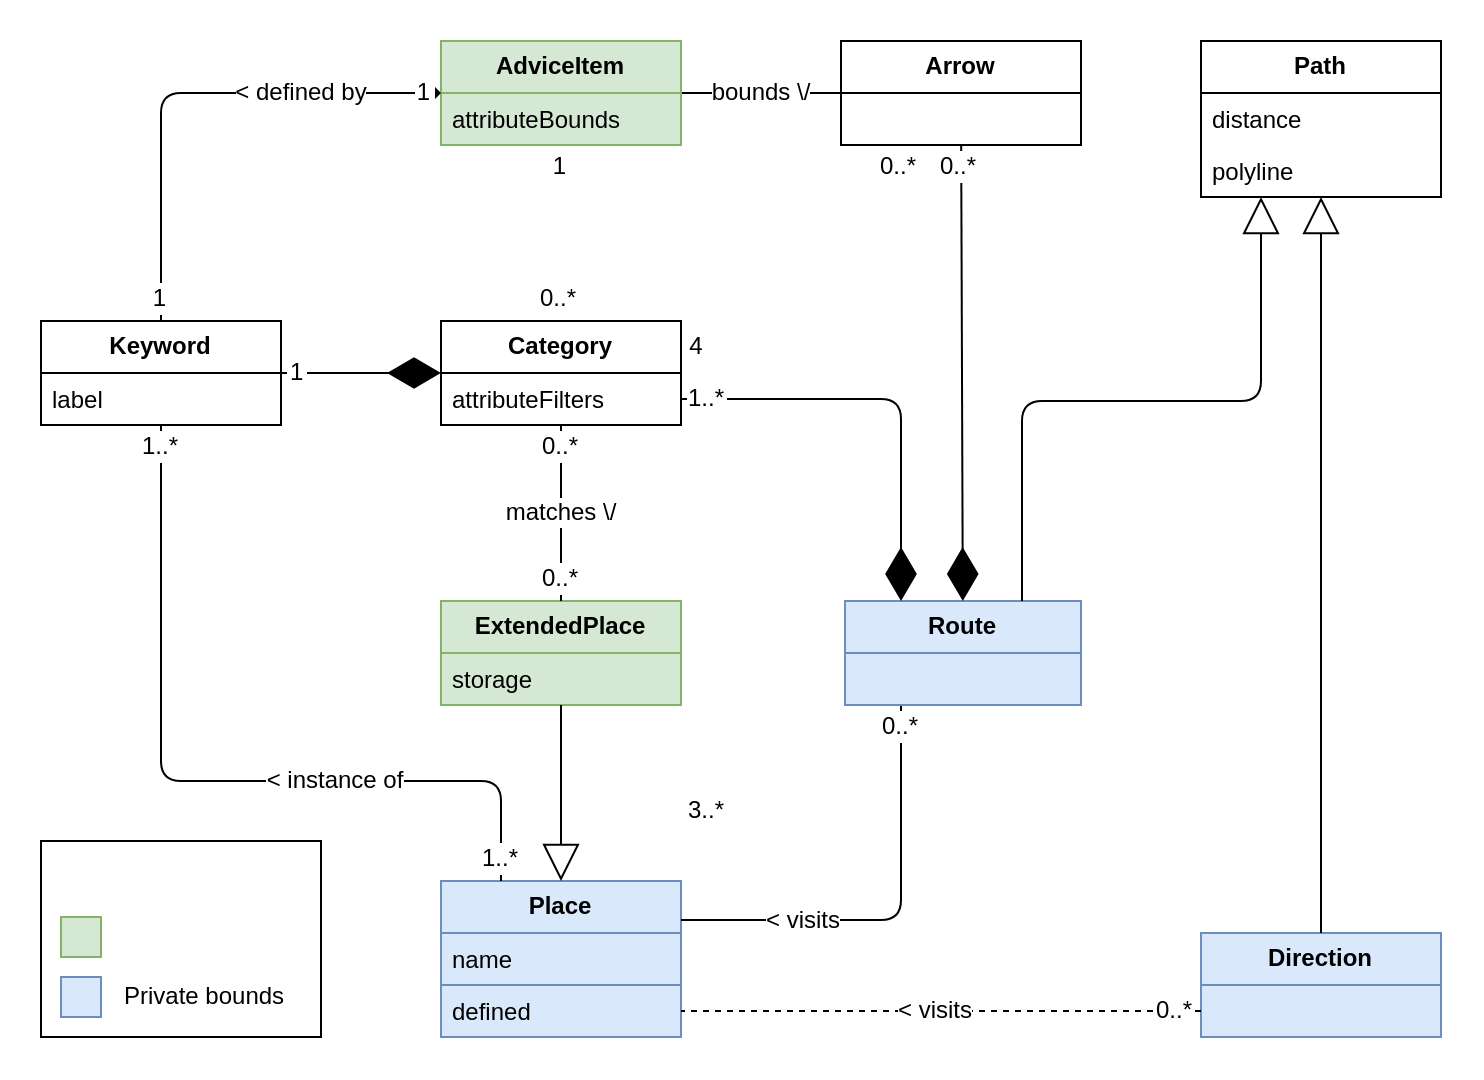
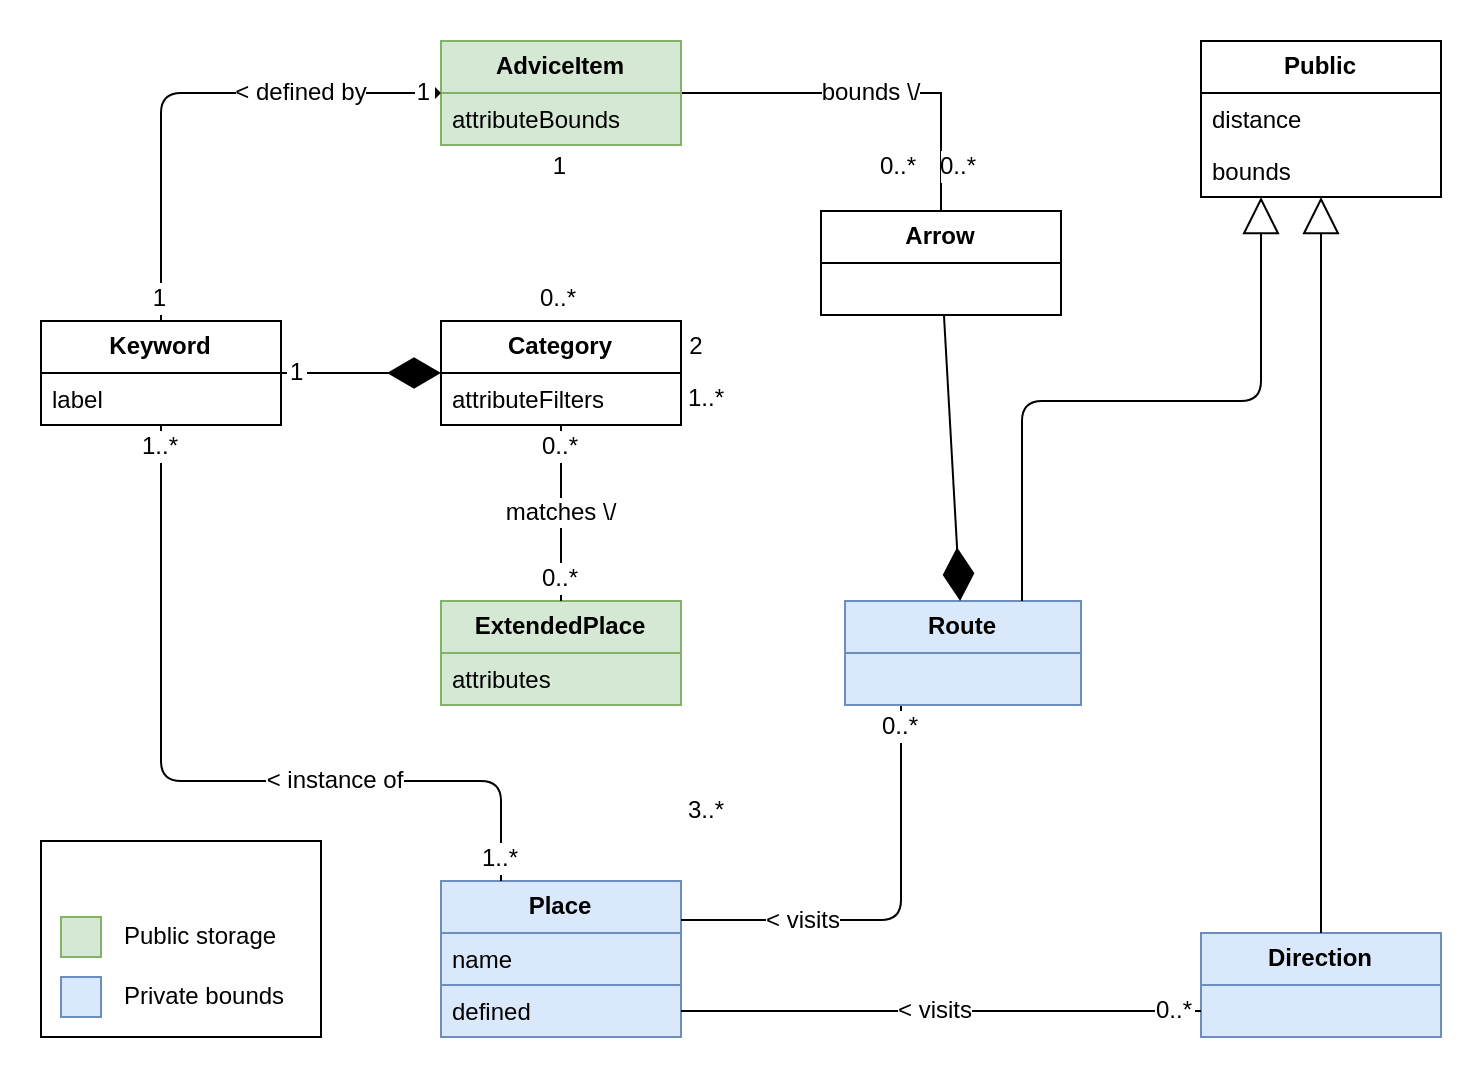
  <mxCell id="0" />
  <mxCell id="1" parent="0" />
  <mxCell id="2" value="" style="rounded=0;whiteSpace=wrap;html=1;fillColor=none;strokeColor=#000000;fontSize=12;" parent="1" vertex="1"><mxGeometry x="20" y="420" width="140" height="98" as="geometry" /></mxCell>
  <mxCell id="3" value="&lt;b style=&quot;font-size: 12px;&quot;&gt;Place&lt;/b&gt;" style="swimlane;fontStyle=0;childLayout=stackLayout;horizontal=1;startSize=26;fillColor=#dae8fc;horizontalStack=0;resizeParent=1;resizeParentMax=0;resizeLast=0;collapsible=1;marginBottom=0;whiteSpace=wrap;html=1;strokeColor=#6c8ebf;fontSize=12;" parent="1" vertex="1"><mxGeometry x="220" y="440" width="120" height="78" as="geometry" /></mxCell>
  <mxCell id="4" value="name" style="text;strokeColor=#6c8ebf;fillColor=#dae8fc;align=left;verticalAlign=top;spacingLeft=4;spacingRight=4;overflow=hidden;rotatable=0;points=[[0,0.5],[1,0.5]];portConstraint=eastwest;whiteSpace=wrap;html=1;fontSize=12;" parent="3" vertex="1"><mxGeometry y="26" width="120" height="26" as="geometry" /></mxCell>
  <mxCell id="5" value="defined" style="text;strokeColor=#6c8ebf;fillColor=#dae8fc;align=left;verticalAlign=top;spacingLeft=4;spacingRight=4;overflow=hidden;rotatable=0;points=[[0,0.5],[1,0.5]];portConstraint=eastwest;whiteSpace=wrap;html=1;fontSize=12;" parent="3" vertex="1"><mxGeometry y="52" width="120" height="26" as="geometry" /></mxCell>
- <mxCell id="6" value="&lt;b style=&quot;font-size: 12px;&quot;&gt;Path&lt;/b&gt;" style="swimlane;fontStyle=0;childLayout=stackLayout;horizontal=1;startSize=26;fillColor=none;horizontalStack=0;resizeParent=1;resizeParentMax=0;resizeLast=0;collapsible=1;marginBottom=0;whiteSpace=wrap;html=1;fontSize=12;" parent="1" vertex="1"><mxGeometry x="600" y="20" width="120" height="78" as="geometry" /></mxCell>
+ <mxCell id="6" value="&lt;b style=&quot;font-size: 12px;&quot;&gt;Public&lt;/b&gt;" style="swimlane;fontStyle=0;childLayout=stackLayout;horizontal=1;startSize=26;fillColor=none;horizontalStack=0;resizeParent=1;resizeParentMax=0;resizeLast=0;collapsible=1;marginBottom=0;whiteSpace=wrap;html=1;fontSize=12;" parent="1" vertex="1"><mxGeometry x="600" y="20" width="120" height="78" as="geometry" /></mxCell>
  <mxCell id="7" value="distance" style="text;strokeColor=none;fillColor=none;align=left;verticalAlign=top;spacingLeft=4;spacingRight=4;overflow=hidden;rotatable=0;points=[[0,0.5],[1,0.5]];portConstraint=eastwest;whiteSpace=wrap;html=1;fontSize=12;" parent="6" vertex="1"><mxGeometry y="26" width="120" height="26" as="geometry" /></mxCell>
- <mxCell id="8" value="polyline" style="text;strokeColor=none;fillColor=none;align=left;verticalAlign=top;spacingLeft=4;spacingRight=4;overflow=hidden;rotatable=0;points=[[0,0.5],[1,0.5]];portConstraint=eastwest;whiteSpace=wrap;html=1;fontSize=12;" parent="6" vertex="1"><mxGeometry y="52" width="120" height="26" as="geometry" /></mxCell>
+ <mxCell id="8" value="bounds" style="text;strokeColor=none;fillColor=none;align=left;verticalAlign=top;spacingLeft=4;spacingRight=4;overflow=hidden;rotatable=0;points=[[0,0.5],[1,0.5]];portConstraint=eastwest;whiteSpace=wrap;html=1;fontSize=12;" parent="6" vertex="1"><mxGeometry y="52" width="120" height="26" as="geometry" /></mxCell>
  <mxCell id="9" value="&lt;b style=&quot;font-size: 12px;&quot;&gt;Direction&lt;/b&gt;" style="swimlane;fontStyle=0;childLayout=stackLayout;horizontal=1;startSize=26;fillColor=#dae8fc;horizontalStack=0;resizeParent=1;resizeParentMax=0;resizeLast=0;collapsible=1;marginBottom=0;whiteSpace=wrap;html=1;strokeColor=#6c8ebf;fontSize=12;" parent="1" vertex="1"><mxGeometry x="600" y="466" width="120" height="52" as="geometry" /></mxCell>
  <mxCell id="10" value="" style="text;strokeColor=#6c8ebf;fillColor=#dae8fc;align=left;verticalAlign=top;spacingLeft=4;spacingRight=4;overflow=hidden;rotatable=0;points=[[0,0.5],[1,0.5]];portConstraint=eastwest;whiteSpace=wrap;html=1;fontSize=12;" parent="9" vertex="1"><mxGeometry y="26" width="120" height="26" as="geometry" /></mxCell>
  <mxCell id="11" value="&lt;b style=&quot;font-size: 12px;&quot;&gt;ExtendedPlace&lt;/b&gt;" style="swimlane;fontStyle=0;childLayout=stackLayout;horizontal=1;startSize=26;fillColor=#d5e8d4;horizontalStack=0;resizeParent=1;resizeParentMax=0;resizeLast=0;collapsible=1;marginBottom=0;whiteSpace=wrap;html=1;strokeColor=#82b366;fontSize=12;" parent="1" vertex="1"><mxGeometry x="220" y="300" width="120" height="52" as="geometry" /></mxCell>
- <mxCell id="12" value="storage" style="text;strokeColor=#82b366;fillColor=#d5e8d4;align=left;verticalAlign=top;spacingLeft=4;spacingRight=4;overflow=hidden;rotatable=0;points=[[0,0.5],[1,0.5]];portConstraint=eastwest;whiteSpace=wrap;html=1;fontSize=12;" parent="11" vertex="1"><mxGeometry y="26" width="120" height="26" as="geometry" /></mxCell>
+ <mxCell id="12" value="attributes" style="text;strokeColor=#82b366;fillColor=#d5e8d4;align=left;verticalAlign=top;spacingLeft=4;spacingRight=4;overflow=hidden;rotatable=0;points=[[0,0.5],[1,0.5]];portConstraint=eastwest;whiteSpace=wrap;html=1;fontSize=12;" parent="11" vertex="1"><mxGeometry y="26" width="120" height="26" as="geometry" /></mxCell>
  <mxCell id="13" value="&lt;b style=&quot;font-size: 12px;&quot;&gt;Category&lt;/b&gt;" style="swimlane;fontStyle=0;childLayout=stackLayout;horizontal=1;startSize=26;fillColor=none;horizontalStack=0;resizeParent=1;resizeParentMax=0;resizeLast=0;collapsible=1;marginBottom=0;whiteSpace=wrap;html=1;fontSize=12;" parent="1" vertex="1"><mxGeometry x="220" y="160" width="120" height="52" as="geometry" /></mxCell>
  <mxCell id="14" value="attributeFilters" style="text;strokeColor=none;fillColor=none;align=left;verticalAlign=top;spacingLeft=4;spacingRight=4;overflow=hidden;rotatable=0;points=[[0,0.5],[1,0.5]];portConstraint=eastwest;whiteSpace=wrap;html=1;fontSize=12;" parent="13" vertex="1"><mxGeometry y="26" width="120" height="26" as="geometry" /></mxCell>
  <mxCell id="15" value="&lt;b style=&quot;font-size: 12px;&quot;&gt;Keyword&lt;/b&gt;" style="swimlane;fontStyle=0;childLayout=stackLayout;horizontal=1;startSize=26;fillColor=none;horizontalStack=0;resizeParent=1;resizeParentMax=0;resizeLast=0;collapsible=1;marginBottom=0;whiteSpace=wrap;html=1;strokeWidth=1;strokeColor=default;perimeterSpacing=0;fontSize=12;" parent="1" vertex="1"><mxGeometry x="20" y="160" width="120" height="52" as="geometry" /></mxCell>
  <mxCell id="16" value="label" style="text;strokeColor=none;fillColor=none;align=left;verticalAlign=top;spacingLeft=4;spacingRight=4;overflow=hidden;rotatable=0;points=[[0,0.5],[1,0.5]];portConstraint=eastwest;whiteSpace=wrap;html=1;fontSize=12;" parent="15" vertex="1"><mxGeometry y="26" width="120" height="26" as="geometry" /></mxCell>
  <mxCell id="17" value="matches \/" style="endArrow=none;html=1;rounded=0;fontSize=12;" parent="1" source="11" target="13" edge="1"><mxGeometry width="50" height="50" relative="1" as="geometry"><mxPoint x="240" y="430" as="sourcePoint" /><mxPoint x="290" y="380" as="targetPoint" /></mxGeometry></mxCell>
  <mxCell id="18" value="" style="endArrow=diamondThin;endFill=1;endSize=24;html=1;rounded=0;fontSize=12;" parent="1" source="15" target="13" edge="1"><mxGeometry x="-0.75" width="160" relative="1" as="geometry"><mxPoint x="140" y="439" as="sourcePoint" /><mxPoint x="220" y="439" as="targetPoint" /><mxPoint as="offset" /></mxGeometry></mxCell>
  <mxCell id="19" value="&amp;lt; visits" style="edgeStyle=orthogonalEdgeStyle;rounded=1;orthogonalLoop=1;jettySize=auto;html=1;endArrow=none;endFill=0;fontSize=12;entryX=1;entryY=0.25;entryDx=0;entryDy=0;" parent="1" source="20" target="3" edge="1"><mxGeometry x="0.448" relative="1" as="geometry"><Array as="points"><mxPoint x="450" y="459" /></Array><mxPoint as="offset" /><mxPoint x="370" y="450" as="targetPoint" /></mxGeometry></mxCell>
  <mxCell id="20" value="&lt;b style=&quot;font-size: 12px;&quot;&gt;Route&lt;/b&gt;" style="swimlane;fontStyle=0;childLayout=stackLayout;horizontal=1;startSize=26;fillColor=#dae8fc;horizontalStack=0;resizeParent=1;resizeParentMax=0;resizeLast=0;collapsible=1;marginBottom=0;whiteSpace=wrap;html=1;strokeColor=#6c8ebf;fontSize=12;" parent="1" vertex="1"><mxGeometry x="422" y="300" width="118" height="52" as="geometry" /></mxCell>
  <mxCell id="21" value="" style="text;strokeColor=#6c8ebf;fillColor=#dae8fc;align=left;verticalAlign=top;spacingLeft=4;spacingRight=4;overflow=hidden;rotatable=0;points=[[0,0.5],[1,0.5]];portConstraint=eastwest;whiteSpace=wrap;html=1;fontSize=12;" parent="20" vertex="1"><mxGeometry y="26" width="118" height="26" as="geometry" /></mxCell>
  <mxCell id="22" value="bounds \/" style="edgeStyle=orthogonalEdgeStyle;rounded=0;orthogonalLoop=1;jettySize=auto;html=1;endArrow=none;endFill=0;fontSize=12;" parent="1" source="23" target="36" edge="1"><mxGeometry relative="1" as="geometry" /></mxCell>
  <mxCell id="23" value="&lt;b style=&quot;font-size: 12px;&quot;&gt;AdviceItem&lt;/b&gt;" style="swimlane;fontStyle=0;childLayout=stackLayout;horizontal=1;startSize=26;fillColor=#d5e8d4;horizontalStack=0;resizeParent=1;resizeParentMax=0;resizeLast=0;collapsible=1;marginBottom=0;whiteSpace=wrap;html=1;strokeColor=#82b366;fontSize=12;" parent="1" vertex="1"><mxGeometry x="220" y="20" width="120" height="52" as="geometry" /></mxCell>
  <mxCell id="24" value="attributeBounds" style="text;strokeColor=#82b366;fillColor=#d5e8d4;align=left;verticalAlign=top;spacingLeft=4;spacingRight=4;overflow=hidden;rotatable=0;points=[[0,0.5],[1,0.5]];portConstraint=eastwest;whiteSpace=wrap;html=1;fontStyle=0;fontSize=12;" parent="23" vertex="1"><mxGeometry y="26" width="120" height="26" as="geometry" /></mxCell>
- <mxCell id="25" value="" style="endArrow=block;endSize=16;endFill=0;html=1;rounded=0;fontSize=12;" parent="1" source="11" target="3" edge="1"><mxGeometry x="-0.176" width="160" relative="1" as="geometry"><mxPoint x="370" y="230" as="sourcePoint" /><mxPoint x="530" y="230" as="targetPoint" /><mxPoint as="offset" /></mxGeometry></mxCell>
  <mxCell id="26" value="" style="endArrow=block;endSize=16;endFill=0;html=1;rounded=1;entryX=0.25;entryY=1;entryDx=0;entryDy=0;edgeStyle=orthogonalEdgeStyle;exitX=0.75;exitY=0;exitDx=0;exitDy=0;fontSize=12;" parent="1" source="20" target="6" edge="1"><mxGeometry x="-0.062" width="160" relative="1" as="geometry"><mxPoint x="530" y="160" as="sourcePoint" /><mxPoint x="620" y="150" as="targetPoint" /><Array as="points"><mxPoint x="511" y="200" /><mxPoint x="630" y="200" /></Array><mxPoint as="offset" /></mxGeometry></mxCell>
  <mxCell id="27" value="" style="endArrow=block;endSize=16;endFill=0;html=1;rounded=1;fontSize=12;" parent="1" source="9" target="6" edge="1"><mxGeometry width="160" relative="1" as="geometry"><mxPoint x="553" y="270" as="sourcePoint" /><mxPoint x="703" y="160" as="targetPoint" /></mxGeometry></mxCell>
- <mxCell id="28" value="&amp;lt; visits" style="rounded=1;orthogonalLoop=1;jettySize=auto;html=1;endArrow=none;endFill=0;fontSize=12;exitX=0;exitY=0.75;exitDx=0;exitDy=0;dashed=1;" parent="1" source="9" target="5" edge="1"><mxGeometry x="0.02" relative="1" as="geometry"><mxPoint x="610" y="390" as="sourcePoint" /><mxPoint x="370" y="456" as="targetPoint" /><mxPoint as="offset" /></mxGeometry></mxCell>
+ <mxCell id="28" value="&amp;lt; visits" style="rounded=1;orthogonalLoop=1;jettySize=auto;html=1;endArrow=none;endFill=0;fontSize=12;exitX=0;exitY=0.75;exitDx=0;exitDy=0;" parent="1" source="9" target="5" edge="1"><mxGeometry x="0.02" relative="1" as="geometry"><mxPoint x="610" y="390" as="sourcePoint" /><mxPoint x="370" y="456" as="targetPoint" /><mxPoint as="offset" /></mxGeometry></mxCell>
  <mxCell id="29" value="3..*" style="text;html=1;strokeColor=none;fillColor=default;align=center;verticalAlign=middle;whiteSpace=wrap;rounded=0;fontSize=12;" parent="1" vertex="1"><mxGeometry x="343" y="397" width="20" height="16" as="geometry" /></mxCell>
  <mxCell id="30" value="0..*" style="text;html=1;strokeColor=none;fillColor=default;align=center;verticalAlign=middle;whiteSpace=wrap;rounded=0;fontSize=12;" parent="1" vertex="1"><mxGeometry x="577" y="497" width="20" height="16" as="geometry" /></mxCell>
  <mxCell id="31" value="1" style="text;html=1;strokeColor=none;fillColor=default;align=left;verticalAlign=middle;whiteSpace=wrap;rounded=0;fontSize=12;" parent="1" vertex="1"><mxGeometry x="143" y="178" width="10" height="16" as="geometry" /></mxCell>
  <mxCell id="32" value="0..*" style="text;html=1;strokeColor=none;fillColor=default;align=right;verticalAlign=middle;whiteSpace=wrap;rounded=0;fontSize=12;" parent="1" vertex="1"><mxGeometry x="270" y="141" width="20" height="16" as="geometry" /></mxCell>
  <mxCell id="33" value="0..*" style="text;html=1;strokeColor=none;fillColor=default;align=center;verticalAlign=middle;whiteSpace=wrap;rounded=0;fontSize=12;" parent="1" vertex="1"><mxGeometry x="270" y="281" width="20" height="16" as="geometry" /></mxCell>
  <mxCell id="34" value="1" style="text;html=1;strokeColor=none;fillColor=default;align=right;verticalAlign=middle;whiteSpace=wrap;rounded=0;fontSize=12;" parent="1" vertex="1"><mxGeometry x="275" y="75" width="10" height="16" as="geometry" /></mxCell>
  <mxCell id="35" value="0..*" style="text;html=1;strokeColor=none;fillColor=default;align=center;verticalAlign=middle;whiteSpace=wrap;rounded=0;fontSize=12;" parent="1" vertex="1"><mxGeometry x="270" y="215" width="20" height="16" as="geometry" /></mxCell>
- <mxCell id="36" value="&lt;b style=&quot;font-size: 12px;&quot;&gt;Arrow&lt;/b&gt;" style="swimlane;fontStyle=0;childLayout=stackLayout;horizontal=1;startSize=26;fillColor=none;horizontalStack=0;resizeParent=1;resizeParentMax=0;resizeLast=0;collapsible=1;marginBottom=0;whiteSpace=wrap;html=1;fontSize=12;" parent="1" vertex="1"><mxGeometry x="420" y="20" width="120" height="52" as="geometry" /></mxCell>
+ <mxCell id="36" value="&lt;b style=&quot;font-size: 12px;&quot;&gt;Arrow&lt;/b&gt;" style="swimlane;fontStyle=0;childLayout=stackLayout;horizontal=1;startSize=26;fillColor=none;horizontalStack=0;resizeParent=1;resizeParentMax=0;resizeLast=0;collapsible=1;marginBottom=0;whiteSpace=wrap;html=1;fontSize=12;" parent="1" vertex="1"><mxGeometry x="410" y="105" width="120" height="52" as="geometry" /></mxCell>
  <mxCell id="37" value="0..*" style="text;html=1;align=right;verticalAlign=middle;whiteSpace=wrap;rounded=0;fontSize=12;fillColor=default;" parent="1" vertex="1"><mxGeometry x="440" y="75" width="20" height="16" as="geometry" /></mxCell>
  <mxCell id="38" value="" style="rounded=0;whiteSpace=wrap;html=1;fillColor=#d5e8d4;strokeColor=#82b366;fontSize=12;" parent="1" vertex="1"><mxGeometry x="30" y="458" width="20" height="20" as="geometry" /></mxCell>
+ <mxCell id="39" value="Public storage" style="text;html=1;strokeColor=none;fillColor=none;align=left;verticalAlign=middle;whiteSpace=wrap;rounded=0;fontSize=12;" parent="1" vertex="1"><mxGeometry x="60" y="458" width="90" height="20" as="geometry" /></mxCell>
  <mxCell id="40" value="" style="rounded=0;whiteSpace=wrap;html=1;fillColor=#dae8fc;strokeColor=#6c8ebf;fontSize=12;" parent="1" vertex="1"><mxGeometry x="30" y="488" width="20" height="20" as="geometry" /></mxCell>
  <mxCell id="41" value="Private bounds" style="text;html=1;strokeColor=none;fillColor=none;align=left;verticalAlign=middle;whiteSpace=wrap;rounded=0;fontSize=12;" parent="1" vertex="1"><mxGeometry x="60" y="488" width="90" height="20" as="geometry" /></mxCell>
  <mxCell id="42" value="&amp;lt; defined by" style="endArrow=diamond;html=1;rounded=1;edgeStyle=orthogonalEdgeStyle;fontSize=12;" parent="1" source="15" target="23" edge="1"><mxGeometry x="0.449" width="50" height="50" relative="1" as="geometry"><mxPoint x="160" y="160" as="sourcePoint" /><mxPoint x="210" y="110" as="targetPoint" /><Array as="points"><mxPoint x="80" y="46" /></Array><mxPoint as="offset" /></mxGeometry></mxCell>
  <mxCell id="43" value="&amp;lt; instance of" style="endArrow=none;html=1;rounded=1;edgeStyle=orthogonalEdgeStyle;fontSize=12;" parent="1" source="3" target="15" edge="1"><mxGeometry x="-0.33" width="50" height="50" relative="1" as="geometry"><mxPoint x="210" y="290" as="sourcePoint" /><mxPoint x="260" y="240" as="targetPoint" /><Array as="points"><mxPoint x="250" y="390" /><mxPoint x="80" y="390" /></Array><mxPoint as="offset" /></mxGeometry></mxCell>
- <mxCell id="44" value="" style="endArrow=diamondThin;endFill=1;endSize=24;html=1;rounded=1;edgeStyle=orthogonalEdgeStyle;fontSize=12;" parent="1" source="14" target="20" edge="1"><mxGeometry width="160" relative="1" as="geometry"><mxPoint x="390" y="200" as="sourcePoint" /><mxPoint x="550" y="180" as="targetPoint" /><Array as="points"><mxPoint x="450" y="199" /></Array></mxGeometry></mxCell>
  <mxCell id="45" value="" style="endArrow=diamondThin;endFill=1;endSize=24;html=1;rounded=0;fontSize=12;" parent="1" source="36" target="20" edge="1"><mxGeometry width="160" relative="1" as="geometry"><mxPoint x="510" y="110" as="sourcePoint" /><mxPoint x="550" y="180" as="targetPoint" /></mxGeometry></mxCell>
  <mxCell id="46" value="1" style="text;html=1;strokeColor=none;fillColor=default;align=right;verticalAlign=middle;whiteSpace=wrap;rounded=0;fontSize=12;" parent="1" vertex="1"><mxGeometry x="75" y="141" width="10" height="16" as="geometry" /></mxCell>
  <mxCell id="47" value="1..*" style="text;html=1;strokeColor=none;fillColor=default;align=center;verticalAlign=middle;whiteSpace=wrap;rounded=0;fontSize=12;" parent="1" vertex="1"><mxGeometry x="343" y="191" width="20" height="16" as="geometry" /></mxCell>
  <mxCell id="48" value="1..*" style="text;html=1;strokeColor=none;fillColor=default;align=center;verticalAlign=middle;whiteSpace=wrap;rounded=0;fontSize=12;" parent="1" vertex="1"><mxGeometry x="240" y="421" width="20" height="16" as="geometry" /></mxCell>
  <mxCell id="49" value="1" style="text;html=1;strokeColor=none;fillColor=default;align=right;verticalAlign=middle;whiteSpace=wrap;rounded=0;fontSize=12;" parent="1" vertex="1"><mxGeometry x="207" y="38" width="10" height="16" as="geometry" /></mxCell>
  <mxCell id="50" value="0..*" style="text;html=1;align=right;verticalAlign=middle;whiteSpace=wrap;rounded=0;fontSize=12;fillColor=default;" parent="1" vertex="1"><mxGeometry x="470" y="75" width="20" height="16" as="geometry" /></mxCell>
  <mxCell id="51" value="1..*" style="text;html=1;strokeColor=none;fillColor=default;align=center;verticalAlign=middle;whiteSpace=wrap;rounded=0;fontSize=12;" parent="1" vertex="1"><mxGeometry x="70" y="215" width="20" height="16" as="geometry" /></mxCell>
- <mxCell id="52" value="4" style="text;html=1;strokeColor=none;fillColor=default;align=center;verticalAlign=middle;whiteSpace=wrap;rounded=0;fontSize=12;" parent="1" vertex="1"><mxGeometry x="343" y="165" width="10" height="16" as="geometry" /></mxCell>
+ <mxCell id="52" value="2" style="text;html=1;strokeColor=none;fillColor=default;align=center;verticalAlign=middle;whiteSpace=wrap;rounded=0;fontSize=12;" parent="1" vertex="1"><mxGeometry x="343" y="165" width="10" height="16" as="geometry" /></mxCell>
  <mxCell id="53" value="0..*" style="text;html=1;strokeColor=none;fillColor=default;align=center;verticalAlign=middle;whiteSpace=wrap;rounded=0;fontSize=12;" parent="1" vertex="1"><mxGeometry x="440" y="355" width="20" height="16" as="geometry" /></mxCell>
